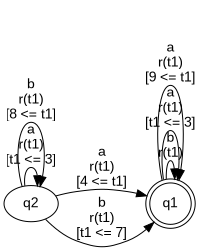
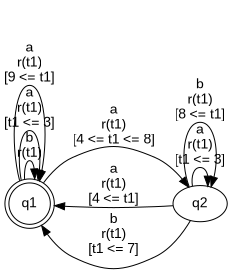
  digraph {
    rankdir=LR
    fontname="Liberation Sans"
    node [fontname="Liberation Sans"]
    edge [fontname="Liberation Sans"]
    n1 [label=q1 shape=doublecircle]
    n2 [label=q2]
    n1 -> n1 [label="b\nr(t1)\n"]
    n1 -> n1 [label="a\nr(t1)\n[t1 <= 3]"]
    n1 -> n1 [label="a\nr(t1)\n[9 <= t1]"]
+   n1 -> n2 [label="a\nr(t1)\n[4 <= t1 <= 8]"]
    n2 -> n1 [label="a\nr(t1)\n[4 <= t1]"]
    n2 -> n1 [label="b\nr(t1)\n[t1 <= 7]"]
    n2 -> n2 [label="a\nr(t1)\n[t1 <= 3]"]
    n2 -> n2 [label="b\nr(t1)\n[8 <= t1]"]
  }
